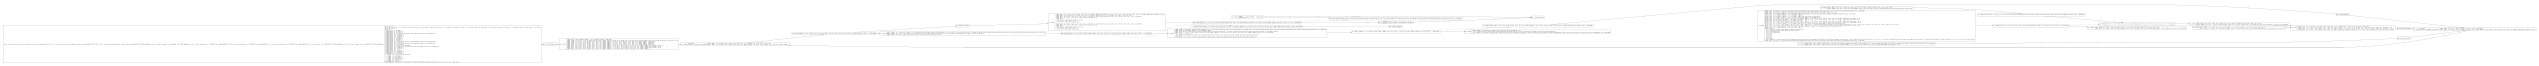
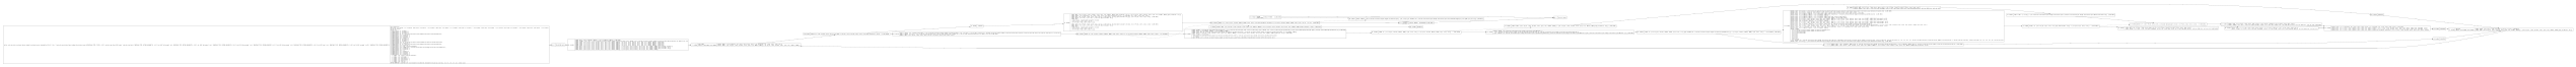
  digraph {
    fontname="Liberation Mono"
    rankdir=LR
    node [fontname="Liberation Mono" shape=record]
    edge [fontname="Liberation Mono"]
    n1 [label="{34\:\ ?|MTH_ENTER_BLOCK\l}"]
    n2 [label="{36\:\ 0x0000|0x0000: MOVE  (r10 I:??[OBJECT, ARRAY]) = (r22 I:??[OBJECT, ARRAY])  (LINE:1868)\l0x0002: INVOKE  (r11 I:int) = (r22 I:androidx.coordinatorlayout.widget.CoordinatorLayout) type: VIRTUAL call: androidx.coordinatorlayout.widget.CoordinatorLayout.getChildCount():int A[MD:():int (c)]\l0x0006: CONST  (r0 I:??[int, float, boolean, short, byte, char, OBJECT, ARRAY]) = (0 ??[int, float, boolean, short, byte, char, OBJECT, ARRAY])  (LINE:1869)\l0x0007: CONST  (r1 I:??[int, float, boolean, short, byte, char, OBJECT, ARRAY]) = (0 ??[int, float, boolean, short, byte, char, OBJECT, ARRAY])  (LINE:1870)\l0x0008: CONST  (r2 I:??[int, float, boolean, short, byte, char, OBJECT, ARRAY]) = (0 ??[int, float, boolean, short, byte, char, OBJECT, ARRAY])  (LINE:1871)\l0x0009: CONST  (r3 I:??[int, float, boolean, short, byte, char, OBJECT, ARRAY]) = (0 ??[int, float, boolean, short, byte, char, OBJECT, ARRAY])  (LINE:1873)\l0x000a: MOVE  (r12 I:??[int, float, boolean, short, byte, char, OBJECT, ARRAY]) = (r0 I:??[int, float, boolean, short, byte, char, OBJECT, ARRAY] A[D('accepted' boolean)]) \l0x000b: MOVE  (r13 I:??[int, float, boolean, short, byte, char, OBJECT, ARRAY]) = (r1 I:??[int, float, boolean, short, byte, char, OBJECT, ARRAY] A[D('xConsumed' int)]) \l0x000c: MOVE  (r14 I:??[int, float, boolean, short, byte, char, OBJECT, ARRAY]) = (r2 I:??[int, float, boolean, short, byte, char, OBJECT, ARRAY] A[D('yConsumed' int)]) \l0x000d: MOVE  (r15 I:??[int, float, boolean, short, byte, char, OBJECT, ARRAY]) = (r3 I:??[int, float, boolean, short, byte, char, OBJECT, ARRAY]) \l}"]
    n3 [label="{37\:\ 0x000e|LOOP_START\lLOOP:0: B:37:0x000e\-\>B:57:0x008c\l|0x000e: CONST  (r9 I:??[boolean, int, float, short, byte, char]) = (1 ??[boolean, int, float, short, byte, char]) \l0x000f: CONST  (r16 I:??[int, float, boolean, short, byte, char, OBJECT, ARRAY]) = (0 ??[int, float, boolean, short, byte, char, OBJECT, ARRAY]) \l}"]
    n4 [label="{38\:\ 0x0011|0x0011: IF  (r15 I:??[int, byte, short, char] A[D('i' int)]) \>= (r11 I:??[int, byte, short, char] A[D('childCount' int)])  \-\> B:62:0x0092 \l}"]
    n5 [label="{39\:\ 0x0013|0x0013: INVOKE  (r17 I:android.view.View) = (r10 I:androidx.coordinatorlayout.widget.CoordinatorLayout), (r15 I:int A[D('i' int)]) type: VIRTUAL call: androidx.coordinatorlayout.widget.CoordinatorLayout.getChildAt(int):android.view.View A[MD:(int):android.view.View (c)] (LINE:1874)\l0x0017: INVOKE  (r0 I:int) = (r17 I:android.view.View A[D('view' android.view.View)]) type: VIRTUAL call: android.view.View.getVisibility():int A[MD:():int (c)] (LINE:1875)\l0x001b: CONST  (r1 I:??[int, float, short, byte, char]) = (8 ??[int, float, short, byte, char]) \l}"]
    n6 [label="{62\:\ 0x0092|SYNTHETIC\l}"]
    n7 [label="{40\:\ 0x001d|0x001d: IF  (r0 I:??[int, boolean, OBJECT, ARRAY, byte, short, char]) != (r1 I:??[int, boolean, OBJECT, ARRAY, byte, short, char])  \-\> B:42:0x0023 \l}"]
    n8 [label="{58\:\ 0x0092|0x0092: MOVE  (r21 I:??[int, float, boolean, short, byte, char, OBJECT, ARRAY] A[D('childCount' int)]) = (r11 I:??[int, float, boolean, short, byte, char, OBJECT, ARRAY] A[D('childCount' int)]) \l0x0094: CONST  (r11 I:??[boolean, int, float, short, byte, char] A[D('childCount' int)]) = (1 ??[boolean, int, float, short, byte, char]) \l0x0095: AGET  (r0 I:??[int, float, short, byte, char]) = (r29 I:??[int, float][] A[D('consumed' int[])]), (r16 I:??[int, short, byte, char])  (LINE:1903)\l0x0097: ARITH  (r0 I:int) = (r0 I:int) + (r13 I:int A[D('xConsumed' int)]) \l0x0098: APUT  \l  (r29 I:??[int, float][] A[D('consumed' int[])])\l  (r16 I:??[int, short, byte, char])\l  (r0 I:??[int, float, short, byte, char])\l \l0x009a: AGET  (r0 I:??[int, float, short, byte, char]) = (r29 I:??[int, float][] A[D('consumed' int[])]), (r11 I:??[int, short, byte, char])  (LINE:1904)\l0x009c: ARITH  (r0 I:int) = (r0 I:int) + (r14 I:int A[D('yConsumed' int)]) \l0x009d: APUT  \l  (r29 I:??[int, float][] A[D('consumed' int[])])\l  (r11 I:??[int, short, byte, char])\l  (r0 I:??[int, float, short, byte, char])\l \l}"]
    n9 [label="{41\:\ 0x001f|0x001f: MOVE  (r21 I:??[int, float, boolean, short, byte, char, OBJECT, ARRAY]) = (r11 I:??[int, float, boolean, short, byte, char, OBJECT, ARRAY] A[D('childCount' int)])  (LINE:1877)\l}"]
    n10 [label="{42\:\ 0x0023|0x0023: INVOKE  (r0 I:android.view.ViewGroup$LayoutParams) = (r17 I:android.view.View A[D('view' android.view.View)]) type: VIRTUAL call: android.view.View.getLayoutParams():android.view.ViewGroup$LayoutParams A[MD:():android.view.ViewGroup$LayoutParams (c)] (LINE:1880)\l0x0027: MOVE  (r8 I:??[OBJECT, ARRAY]) = (r0 I:??[OBJECT, ARRAY]) \l0x0028: CHECK_CAST (r8 I:androidx.coordinatorlayout.widget.CoordinatorLayout$LayoutParams) = (androidx.coordinatorlayout.widget.CoordinatorLayout$LayoutParams) (r8 I:??[OBJECT, ARRAY]) \l0x002a: MOVE  (r7 I:??[int, float, boolean, short, byte, char, OBJECT, ARRAY]) = (r28 I:??[int, float, boolean, short, byte, char, OBJECT, ARRAY] A[D('type' int)])  (LINE:1881)\l0x002c: INVOKE  (r0 I:boolean) = \l  (r8 I:androidx.coordinatorlayout.widget.CoordinatorLayout$LayoutParams A[D('lp' androidx.coordinatorlayout.widget.CoordinatorLayout$LayoutParams)])\l  (r7 I:int)\l type: VIRTUAL call: androidx.coordinatorlayout.widget.CoordinatorLayout.LayoutParams.isNestedScrollAccepted(int):boolean A[MD:(int):boolean (m)]\l}"]
    n11 [label="{64\:\ 0x008c|SYNTHETIC\l}"]
    n12 [label="{43\:\ 0x0030|0x0030: IF  (r0 I:??[int, boolean, OBJECT, ARRAY, byte, short, char]) != (0 ??[int, boolean, OBJECT, ARRAY, byte, short, char])  \-\> B:45:0x0035 \l}"]
    n13 [label="{57\:\ 0x008c|LOOP_END\lLOOP:0: B:37:0x000e\-\>B:57:0x008c\l|0x008c: ARITH  (r15 I:int) = (r15 I:int A[D('i' int)]) + (1 int)  (LINE:1873)\l0x008e: MOVE  (r11 I:??[int, float, boolean, short, byte, char, OBJECT, ARRAY]) = (r21 I:??[int, float, boolean, short, byte, char, OBJECT, ARRAY] A[D('childCount' int)]) \l}"]
    n14 [label="{44\:\ 0x0032|0x0032: MOVE  (r21 I:??[int, float, boolean, short, byte, char, OBJECT, ARRAY]) = (r11 I:??[int, float, boolean, short, byte, char, OBJECT, ARRAY] A[D('childCount' int)])  (LINE:1882)\l}"]
    n15 [label="{45\:\ 0x0035|0x0035: INVOKE  (r18 I:androidx.coordinatorlayout.widget.CoordinatorLayout$Behavior) = \l  (r8 I:androidx.coordinatorlayout.widget.CoordinatorLayout$LayoutParams A[D('lp' androidx.coordinatorlayout.widget.CoordinatorLayout$LayoutParams)])\l type: VIRTUAL call: androidx.coordinatorlayout.widget.CoordinatorLayout.LayoutParams.getBehavior():androidx.coordinatorlayout.widget.CoordinatorLayout$Behavior A[MD:():androidx.coordinatorlayout.widget.CoordinatorLayout$Behavior (m)] (LINE:1885)\l}"]
    n16 [label="{65\:\ 0x008c|SYNTHETIC\l}"]
+   n17 [label="{46\:\ 0x0039|0x0039: IF  (r18 I:??[int, boolean, OBJECT, ARRAY, byte, short, char] A[D('viewBehavior' androidx.coordinatorlayout.widget.CoordinatorLayout$Behavior)]) == (0 ??[int, boolean, OBJECT, ARRAY, byte, short, char])  \-\> B:56:0x0088  (LINE:1886)\l}"]
    n18 [label="{47\:\ 0x003b|0x003b: IGET  (r6 I:int[]) = (r10 I:androidx.coordinatorlayout.widget.CoordinatorLayout) androidx.coordinatorlayout.widget.CoordinatorLayout.mBehaviorConsumed int[]  (LINE:1888)\l0x003d: APUT  (r6 I:??[int, float][]), (r16 I:??[int, short, byte, char]), (r16 I:??[int, float, short, byte, char]) \l0x003f: APUT  (r6 I:??[int, float][]), (r9 I:??[int, short, byte, char]), (r16 I:??[int, float, short, byte, char])  (LINE:1889)\l0x0041: MOVE  (r0 I:??[OBJECT, ARRAY]) = (r18 I:??[OBJECT, ARRAY] A[D('viewBehavior' androidx.coordinatorlayout.widget.CoordinatorLayout$Behavior)])  (LINE:1891)\l0x0043: MOVE  (r1 I:??[OBJECT, ARRAY]) = (r22 I:??[OBJECT, ARRAY]) \l0x0045: MOVE  (r2 I:??[OBJECT, ARRAY]) = (r17 I:??[OBJECT, ARRAY] A[D('view' android.view.View)]) \l0x0047: MOVE  (r3 I:??[OBJECT, ARRAY]) = (r23 I:??[OBJECT, ARRAY] A[D('target' android.view.View)]) \l0x0049: MOVE  (r4 I:??[int, float, boolean, short, byte, char, OBJECT, ARRAY]) = (r24 I:??[int, float, boolean, short, byte, char, OBJECT, ARRAY] A[D('dxConsumed' int)]) \l0x004b: MOVE  (r5 I:??[int, float, boolean, short, byte, char, OBJECT, ARRAY]) = (r25 I:??[int, float, boolean, short, byte, char, OBJECT, ARRAY] A[D('dyConsumed' int)]) \l0x004d: MOVE  (r19 I:??[OBJECT, ARRAY]) = (r6 I:??[OBJECT, ARRAY]) \l0x004f: MOVE  (r6 I:??[int, float, boolean, short, byte, char, OBJECT, ARRAY]) = (r26 I:??[int, float, boolean, short, byte, char, OBJECT, ARRAY] A[D('dxUnconsumed' int)]) \l0x0051: MOVE  (r7 I:??[int, float, boolean, short, byte, char, OBJECT, ARRAY]) = (r27 I:??[int, float, boolean, short, byte, char, OBJECT, ARRAY] A[D('dyUnconsumed' int)]) \l0x0053: MOVE  (r20 I:??[OBJECT, ARRAY]) = (r8 I:??[OBJECT, ARRAY] A[D('lp' androidx.coordinatorlayout.widget.CoordinatorLayout$LayoutParams)]) \l0x0055: MOVE  (r8 I:??[int, float, boolean, short, byte, char, OBJECT, ARRAY] A[D('lp' androidx.coordinatorlayout.widget.CoordinatorLayout$LayoutParams)]) = (r28 I:??[int, float, boolean, short, byte, char, OBJECT, ARRAY] A[D('type' int)]) \l0x0057: MOVE  (r21 I:??[int, float, boolean, short, byte, char, OBJECT, ARRAY]) = (r11 I:??[int, float, boolean, short, byte, char, OBJECT, ARRAY] A[D('childCount' int)]) \l0x0059: CONST  (r11 I:??[boolean, int, float, short, byte, char] A[D('childCount' int)]) = (1 ??[boolean, int, float, short, byte, char]) \l0x005a: MOVE  (r9 I:??[OBJECT, ARRAY]) = (r19 I:??[OBJECT, ARRAY]) \l0x005c: INVOKE  \l  (r0 I:androidx.coordinatorlayout.widget.CoordinatorLayout$Behavior)\l  (r1 I:androidx.coordinatorlayout.widget.CoordinatorLayout)\l  (r2 I:android.view.View)\l  (r3 I:android.view.View)\l  (r4 I:int)\l  (r5 I:int)\l  (r6 I:int)\l  (r7 I:int)\l  (r8 I:int)\l  (r9 I:int[])\l type: VIRTUAL call: androidx.coordinatorlayout.widget.CoordinatorLayout.Behavior.onNestedScroll(androidx.coordinatorlayout.widget.CoordinatorLayout, android.view.View, android.view.View, int, int, int, int, int, int[]):void A[MD:(androidx.coordinatorlayout.widget.CoordinatorLayout, V extends android.view.View, android.view.View, int, int, int, int, int, int[]):void (m)]\l0x005f: IGET  (r0 I:int[]) = (r10 I:androidx.coordinatorlayout.widget.CoordinatorLayout) androidx.coordinatorlayout.widget.CoordinatorLayout.mBehaviorConsumed int[]  (LINE:1894)\l}"]
    n19 [label="{56\:\ 0x0088|0x0088: MOVE  (r20 I:??[OBJECT, ARRAY] A[D('lp' androidx.coordinatorlayout.widget.CoordinatorLayout$LayoutParams)]) = (r8 I:??[OBJECT, ARRAY] A[D('lp' androidx.coordinatorlayout.widget.CoordinatorLayout$LayoutParams)])  (LINE:1886)\l0x008a: MOVE  (r21 I:??[int, float, boolean, short, byte, char, OBJECT, ARRAY]) = (r11 I:??[int, float, boolean, short, byte, char, OBJECT, ARRAY] A[D('childCount' int)]) \l}"]
    n20 [label="{48\:\ 0x0061|0x0061: IF  (r26 I:??[int, byte, short, char] A[D('dxUnconsumed' int)]) \<= (0 ??[int, byte, short, char])  \-\> B:50:0x006a \l}"]
    n21 [label="{63\:\ 0x008c|SYNTHETIC\l}"]
    n22 [label="{50\:\ 0x006a|0x006a: AGET  (r0 I:??[int, float, short, byte, char]) = (r0 I:??[int, float][]), (r16 I:??[int, short, byte, char]) \l0x006c: INVOKE  (r0 I:int) = (r13 I:int A[D('xConsumed' int)]), (r0 I:int) type: STATIC call: java.lang.Math.min(int, int):int A[MD:(int, int):int (c)] (LINE:1895)\l}"]
    n23 [label="{52\:\ 0x0073|0x0073: IF  (r27 I:??[int, byte, short, char] A[D('dyUnconsumed' int)]) \<= (0 ??[int, byte, short, char])  \-\> B:54:0x007c \l}"]
    n24 [label="{49\:\ 0x0063|0x0063: AGET  (r0 I:??[int, float, short, byte, char]) = (r0 I:??[int, float][]), (r16 I:??[int, short, byte, char]) \l0x0065: INVOKE  (r0 I:int) = (r13 I:int A[D('xConsumed' int)]), (r0 I:int) type: STATIC call: java.lang.Math.max(int, int):int A[MD:(int, int):int (c)]\l}"]
    n25 [label="{51\:\ 0x0070|0x0071: IGET  (r1 I:int[]) = (r10 I:androidx.coordinatorlayout.widget.CoordinatorLayout) androidx.coordinatorlayout.widget.CoordinatorLayout.mBehaviorConsumed int[]  (LINE:1896)\l}"]
    n26 [label="{53\:\ 0x0075|0x0075: AGET  (r1 I:??[int, float, short, byte, char]) = (r1 I:??[int, float][]), (r11 I:??[int, short, byte, char]) \l0x0077: INVOKE  (r1 I:int) = (r14 I:int A[D('yConsumed' int)]), (r1 I:int) type: STATIC call: java.lang.Math.max(int, int):int A[MD:(int, int):int (c)]\l}"]
    n27 [label="{54\:\ 0x007c|0x007c: AGET  (r1 I:??[int, float, short, byte, char]) = (r1 I:??[int, float][]), (r11 I:??[int, short, byte, char]) \l0x007e: INVOKE  (r1 I:int) = (r14 I:int A[D('yConsumed' int)]), (r1 I:int) type: STATIC call: java.lang.Math.min(int, int):int A[MD:(int, int):int (c)] (LINE:1897)\l}"]
    n28 [label="{55\:\ 0x0082|0x0083: CONST  (r2 I:??[boolean, int, float, short, byte, char]) = (1 ??[boolean, int, float, short, byte, char])  (LINE:1899)\l0x0084: MOVE  (r13 I:??[int, float, boolean, short, byte, char, OBJECT, ARRAY]) = (r0 I:??[int, float, boolean, short, byte, char, OBJECT, ARRAY] A[D('xConsumed' int)]) \l0x0085: MOVE  (r14 I:??[int, float, boolean, short, byte, char, OBJECT, ARRAY]) = (r1 I:??[int, float, boolean, short, byte, char, OBJECT, ARRAY] A[D('yConsumed' int)]) \l0x0086: MOVE  (r12 I:??[int, float, boolean, short, byte, char, OBJECT, ARRAY] A[D('accepted' boolean)]) = (r2 I:??[int, float, boolean, short, byte, char, OBJECT, ARRAY]) \l}"]
    n29 [label="{66\:\ 0x008c|SYNTHETIC\l}"]
    n30 [label="{59\:\ 0x009f|0x009f: IF  (r12 I:??[int, boolean, OBJECT, ARRAY, byte, short, char] A[D('accepted' boolean)]) == (0 ??[int, boolean, OBJECT, ARRAY, byte, short, char])  \-\> B:67:?  (LINE:1906)\l}"]
    n31 [label="{60\:\ 0x00a1|0x00a1: INVOKE  (r10 I:androidx.coordinatorlayout.widget.CoordinatorLayout), (r11 I:int) type: VIRTUAL call: androidx.coordinatorlayout.widget.CoordinatorLayout.onChildViewsChanged(int):void A[MD:(int):void (m)] (LINE:1907)\l}"]
    n32 [label="{67\:\ ?|SYNTHETIC\lRETURN\l|0x00a4: RETURN   A[SYNTHETIC] (LINE:1909)\l}"]
    n33 [label="{35\:\ ?|MTH_EXIT_BLOCK\l}"]
    n34 [label="{61\:\ 0x00a4|RETURN\lORIG_RETURN\l|0x00a4: RETURN    (LINE:1909)\l}"]
    n35 [label="{public void androidx.coordinatorlayout.widget.CoordinatorLayout.onNestedScroll((r22 'this' I:androidx.coordinatorlayout.widget.CoordinatorLayout A[IMMUTABLE_TYPE, THIS]), (r23 I:android.view.View A[D('target' android.view.View), IMMUTABLE_TYPE, METHOD_ARGUMENT]), (r24 I:int A[D('dxConsumed' int), IMMUTABLE_TYPE, METHOD_ARGUMENT]), (r25 I:int A[D('dyConsumed' int), IMMUTABLE_TYPE, METHOD_ARGUMENT]), (r26 I:int A[D('dxUnconsumed' int), IMMUTABLE_TYPE, METHOD_ARGUMENT]), (r27 I:int A[D('dyUnconsumed' int), IMMUTABLE_TYPE, METHOD_ARGUMENT]), (r28 I:int A[D('type' int), IMMUTABLE_TYPE, METHOD_ARGUMENT]), (r29 I:int[] A[D('consumed' int[]), IMMUTABLE_TYPE, METHOD_ARGUMENT]))  | USE_LINES_HINTS\lBACK_EDGE: B:57:0x008c \-\> B:37:0x000e, CROSS_EDGE: B:44:0x0032 \-\> B:57:0x008c, CROSS_EDGE: B:55:0x0082 \-\> B:57:0x008c, CROSS_EDGE: B:54:0x007c \-\> B:55:0x0082, CROSS_EDGE: B:50:0x006a \-\> B:51:0x0070, CROSS_EDGE: B:56:0x0088 \-\> B:57:0x008c, CROSS_EDGE: B:59:0x009f \-\> B:61:0x00a4\lINLINE_NOT_NEEDED\lDebug Info:\l  0x0007\-0x000e: r0 'accepted' Z\l  0x0008\-0x000e: r1 'xConsumed' I\l  0x0009\-0x000e: r2 'yConsumed' I\l  0x002a\-0x0055: r8 'lp' Landroidx\/coordinatorlayout\/widget\/CoordinatorLayout$LayoutParams;\l  0x0006\-0x005a: r11 'childCount' I\l  0x000e\-0x0071: r13 'xConsumed' I\l  0x000e\-0x0083: r14 'yConsumed' I\l  0x000e\-0x0087: r12 'accepted' Z\l  0x0071\-0x0088: r0 'xConsumed' I\l  0x0083\-0x0088: r1 'yConsumed' I\l  0x0087\-0x0088: r2 'accepted' Z\l  0x0055\-0x0088: r20 'lp' Landroidx\/coordinatorlayout\/widget\/CoordinatorLayout$LayoutParams;\l  0x005a\-0x0088: r21 'childCount' I\l  0x0088\-0x008c: r8 'lp' Landroidx\/coordinatorlayout\/widget\/CoordinatorLayout$LayoutParams;\l  0x0088\-0x008c: r11 'childCount' I\l  0x0017\-0x008c: r17 'view' Landroid\/view\/View;\l  0x0039\-0x008c: r18 'viewBehavior' Landroidx\/coordinatorlayout\/widget\/CoordinatorLayout$Behavior;\l  0x008c\-0x0092: r21 'childCount' I\l  0x0092\-0x0095: r11 'childCount' I\l  0x000e\-0x0095: r15 'i' I\l  0x0088\-0x00a4: r12 'accepted' Z\l  0x0088\-0x00a4: r13 'xConsumed' I\l  0x0088\-0x00a4: r14 'yConsumed' I\l  0x0095\-0x00a4: r21 'childCount' I\l  \-1 \-0x00a4: r23 'target' Landroid\/view\/View;\l  \-1 \-0x00a4: r24 'dxConsumed' I\l  \-1 \-0x00a4: r25 'dyConsumed' I\l  \-1 \-0x00a4: r26 'dxUnconsumed' I\l  \-1 \-0x00a4: r27 'dyUnconsumed' I\l  \-1 \-0x00a4: r28 'type' I\l  \-1 \-0x00a4: r29 'consumed' [I\lMETHOD_OVERRIDE: [androidx.core.view.NestedScrollingParent3.onNestedScroll(android.view.View, int, int, int, int, int, int[]):void]\l}"]
    n1 -> n2
    n2 -> n3
    n3 -> n4
    n4 -> n5 [style=dashed]
    n4 -> n6
    n5 -> n7
    n6 -> n8
    n7 -> n9 [style=dashed]
    n7 -> n10
    n8 -> n30
    n9 -> n11
    n10 -> n12
    n12 -> n14 [style=dashed]
    n12 -> n15
    n13 -> n3
    n14 -> n16
+   n15 -> n17
    n16 -> n13
+   n17 -> n18 [style=dashed]
+   n17 -> n19
    n18 -> n20
    n19 -> n21
    n20 -> n22
    n20 -> n23 [style=dashed]
    n21 -> n13
    n23 -> n26 [style=dashed]
    n23 -> n27
    n24 -> n25
    n25 -> n23
    n26 -> n28
    n27 -> n28
    n28 -> n29
    n29 -> n13
    n30 -> n31 [style=dashed]
    n30 -> n32
    n32 -> n33
    n34 -> n31
    n34 -> n33
    n35 -> n1
  }
